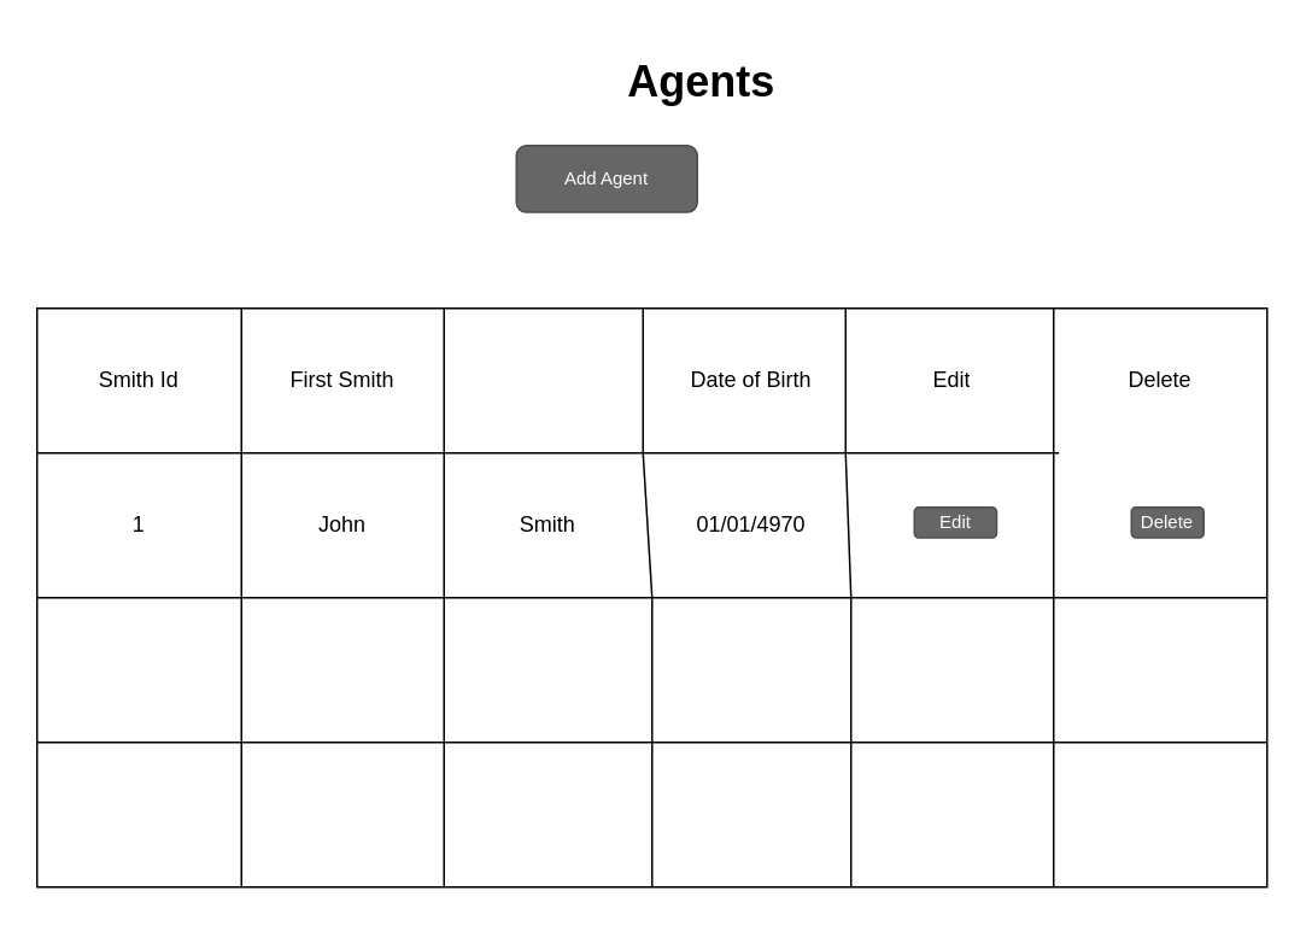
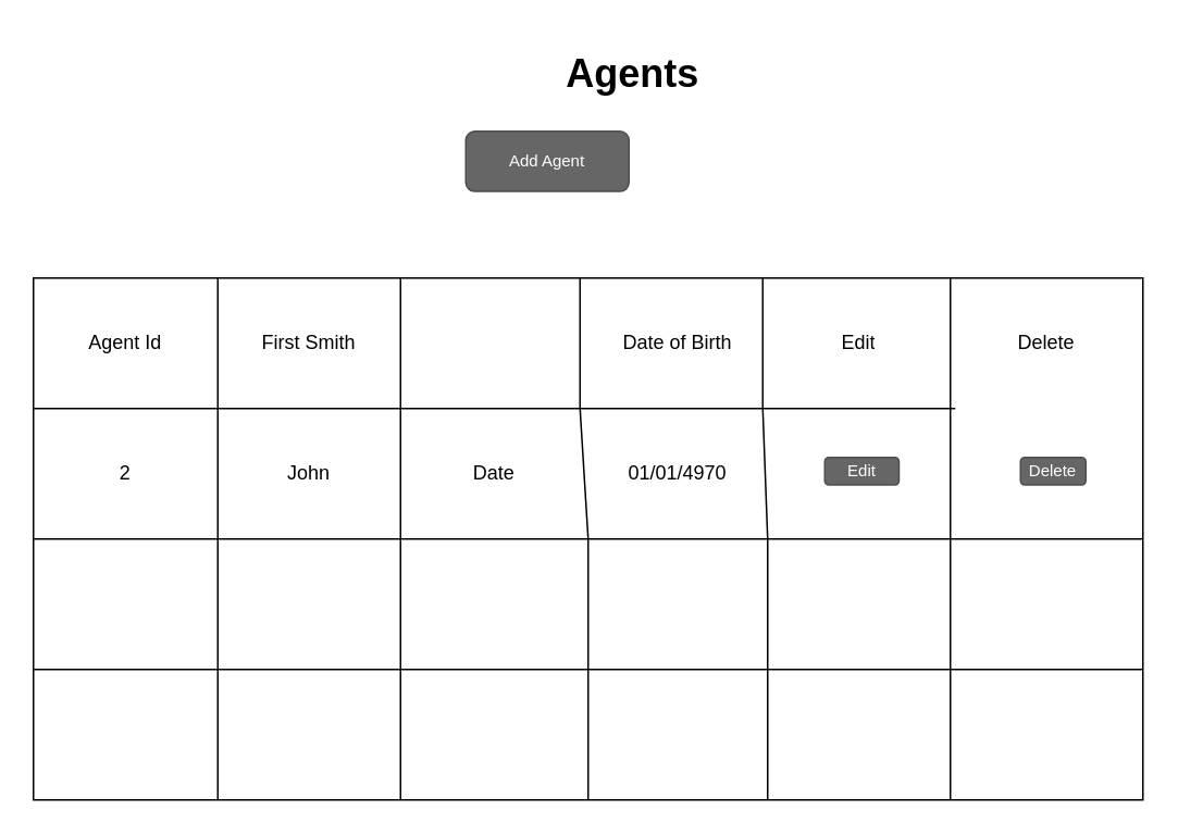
  <mxCell id="0" />
  <mxCell id="1" parent="0" />
  <mxCell id="2" value="" style="shape=table;startSize=0;container=1;collapsible=0;childLayout=tableLayout;" parent="1" vertex="1"><mxGeometry x="20" y="170" width="680" height="320" as="geometry" /></mxCell>
  <mxCell id="3" value="" style="shape=partialRectangle;collapsible=0;dropTarget=0;pointerEvents=0;fillColor=none;top=0;left=0;bottom=0;right=0;points=[[0,0.5],[1,0.5]];portConstraint=eastwest;" parent="2" vertex="1"><mxGeometry width="680" height="80" as="geometry" /></mxCell>
- <mxCell id="4" value="Smith Id" style="shape=partialRectangle;html=1;whiteSpace=wrap;connectable=0;overflow=hidden;fillColor=none;top=0;left=0;bottom=0;right=0;pointerEvents=1;" parent="3" vertex="1"><mxGeometry width="113" height="80" as="geometry"><mxRectangle width="113" height="80" as="alternateBounds" /></mxGeometry></mxCell>
+ <mxCell id="4" value="Agent Id" style="shape=partialRectangle;html=1;whiteSpace=wrap;connectable=0;overflow=hidden;fillColor=none;top=0;left=0;bottom=0;right=0;pointerEvents=1;" parent="3" vertex="1"><mxGeometry width="113" height="80" as="geometry"><mxRectangle width="113" height="80" as="alternateBounds" /></mxGeometry></mxCell>
  <mxCell id="5" value="First Smith" style="shape=partialRectangle;html=1;whiteSpace=wrap;connectable=0;overflow=hidden;fillColor=none;top=0;left=0;bottom=0;right=0;pointerEvents=1;" parent="3" vertex="1"><mxGeometry x="113" width="112" height="80" as="geometry"><mxRectangle width="112" height="80" as="alternateBounds" /></mxGeometry></mxCell>
  <mxCell id="6" value="Date of Birth" style="shape=partialRectangle;html=1;whiteSpace=wrap;connectable=0;overflow=hidden;fillColor=none;top=0;left=0;bottom=0;right=0;pointerEvents=1;" parent="3" vertex="1"><mxGeometry x="340" width="110" height="80" as="geometry"><mxRectangle width="110" height="80" as="alternateBounds" /></mxGeometry></mxCell>
  <mxCell id="7" value="Edit" style="shape=partialRectangle;html=1;whiteSpace=wrap;connectable=0;overflow=hidden;fillColor=none;top=0;left=0;bottom=0;right=0;pointerEvents=1;" parent="3" vertex="1"><mxGeometry x="450" width="112" height="80" as="geometry"><mxRectangle width="112" height="80" as="alternateBounds" /></mxGeometry></mxCell>
  <mxCell id="8" value="Delete" style="shape=partialRectangle;html=1;whiteSpace=wrap;connectable=0;overflow=hidden;fillColor=none;top=0;left=0;bottom=0;right=0;pointerEvents=1;" parent="3" vertex="1"><mxGeometry x="562" width="118" height="80" as="geometry"><mxRectangle width="118" height="80" as="alternateBounds" /></mxGeometry></mxCell>
  <mxCell id="9" value="" style="shape=partialRectangle;collapsible=0;dropTarget=0;pointerEvents=0;fillColor=none;top=0;left=0;bottom=0;right=0;points=[[0,0.5],[1,0.5]];portConstraint=eastwest;" parent="2" vertex="1"><mxGeometry y="80" width="680" height="80" as="geometry" /></mxCell>
- <mxCell id="10" value="1" style="shape=partialRectangle;html=1;whiteSpace=wrap;connectable=0;overflow=hidden;fillColor=none;top=0;left=0;bottom=0;right=0;pointerEvents=1;" parent="9" vertex="1"><mxGeometry width="113" height="80" as="geometry"><mxRectangle width="113" height="80" as="alternateBounds" /></mxGeometry></mxCell>
+ <mxCell id="10" value="2" style="shape=partialRectangle;html=1;whiteSpace=wrap;connectable=0;overflow=hidden;fillColor=none;top=0;left=0;bottom=0;right=0;pointerEvents=1;" parent="9" vertex="1"><mxGeometry width="113" height="80" as="geometry"><mxRectangle width="113" height="80" as="alternateBounds" /></mxGeometry></mxCell>
  <mxCell id="11" value="John" style="shape=partialRectangle;html=1;whiteSpace=wrap;connectable=0;overflow=hidden;fillColor=none;top=0;left=0;bottom=0;right=0;pointerEvents=1;" parent="9" vertex="1"><mxGeometry x="113" width="112" height="80" as="geometry"><mxRectangle width="112" height="80" as="alternateBounds" /></mxGeometry></mxCell>
- <mxCell id="12" value="Smith" style="shape=partialRectangle;html=1;whiteSpace=wrap;connectable=0;overflow=hidden;fillColor=none;top=0;left=0;bottom=0;right=0;pointerEvents=1;" parent="9" vertex="1"><mxGeometry x="225" width="115" height="80" as="geometry"><mxRectangle width="115" height="80" as="alternateBounds" /></mxGeometry></mxCell>
+ <mxCell id="12" value="Date" style="shape=partialRectangle;html=1;whiteSpace=wrap;connectable=0;overflow=hidden;fillColor=none;top=0;left=0;bottom=0;right=0;pointerEvents=1;" parent="9" vertex="1"><mxGeometry x="225" width="115" height="80" as="geometry"><mxRectangle width="115" height="80" as="alternateBounds" /></mxGeometry></mxCell>
  <mxCell id="13" value="01/01/4970" style="shape=partialRectangle;html=1;whiteSpace=wrap;connectable=0;overflow=hidden;fillColor=none;top=0;left=0;bottom=0;right=0;pointerEvents=1;" parent="9" vertex="1"><mxGeometry x="340" width="110" height="80" as="geometry"><mxRectangle width="110" height="80" as="alternateBounds" /></mxGeometry></mxCell>
  <mxCell id="14" value="" style="shape=partialRectangle;html=1;whiteSpace=wrap;connectable=0;overflow=hidden;fillColor=none;top=0;left=0;bottom=0;right=0;pointerEvents=1;" parent="9" vertex="1"><mxGeometry x="450" width="112" height="80" as="geometry"><mxRectangle width="112" height="80" as="alternateBounds" /></mxGeometry></mxCell>
  <mxCell id="15" value="" style="shape=partialRectangle;html=1;whiteSpace=wrap;connectable=0;overflow=hidden;fillColor=none;top=0;left=0;bottom=0;right=0;pointerEvents=1;" parent="9" vertex="1"><mxGeometry x="562" width="118" height="80" as="geometry"><mxRectangle width="118" height="80" as="alternateBounds" /></mxGeometry></mxCell>
  <mxCell id="16" value="" style="shape=partialRectangle;collapsible=0;dropTarget=0;pointerEvents=0;fillColor=none;top=0;left=0;bottom=0;right=0;points=[[0,0.5],[1,0.5]];portConstraint=eastwest;" parent="2" vertex="1"><mxGeometry y="160" width="680" height="80" as="geometry" /></mxCell>
  <mxCell id="17" value="" style="shape=partialRectangle;html=1;whiteSpace=wrap;connectable=0;overflow=hidden;fillColor=none;top=0;left=0;bottom=0;right=0;pointerEvents=1;" parent="16" vertex="1"><mxGeometry width="113" height="80" as="geometry"><mxRectangle width="113" height="80" as="alternateBounds" /></mxGeometry></mxCell>
  <mxCell id="18" value="" style="shape=partialRectangle;html=1;whiteSpace=wrap;connectable=0;overflow=hidden;fillColor=none;top=0;left=0;bottom=0;right=0;pointerEvents=1;" parent="16" vertex="1"><mxGeometry x="113" width="112" height="80" as="geometry"><mxRectangle width="112" height="80" as="alternateBounds" /></mxGeometry></mxCell>
  <mxCell id="19" value="" style="shape=partialRectangle;html=1;whiteSpace=wrap;connectable=0;overflow=hidden;fillColor=none;top=0;left=0;bottom=0;right=0;pointerEvents=1;" parent="16" vertex="1"><mxGeometry x="225" width="115" height="80" as="geometry"><mxRectangle width="115" height="80" as="alternateBounds" /></mxGeometry></mxCell>
  <mxCell id="20" value="" style="shape=partialRectangle;html=1;whiteSpace=wrap;connectable=0;overflow=hidden;fillColor=none;top=0;left=0;bottom=0;right=0;pointerEvents=1;" parent="16" vertex="1"><mxGeometry x="340" width="110" height="80" as="geometry"><mxRectangle width="110" height="80" as="alternateBounds" /></mxGeometry></mxCell>
  <mxCell id="21" value="" style="shape=partialRectangle;html=1;whiteSpace=wrap;connectable=0;overflow=hidden;fillColor=none;top=0;left=0;bottom=0;right=0;pointerEvents=1;" parent="16" vertex="1"><mxGeometry x="450" width="112" height="80" as="geometry"><mxRectangle width="112" height="80" as="alternateBounds" /></mxGeometry></mxCell>
  <mxCell id="22" value="" style="shape=partialRectangle;html=1;whiteSpace=wrap;connectable=0;overflow=hidden;fillColor=none;top=0;left=0;bottom=0;right=0;pointerEvents=1;" parent="16" vertex="1"><mxGeometry x="562" width="118" height="80" as="geometry"><mxRectangle width="118" height="80" as="alternateBounds" /></mxGeometry></mxCell>
  <mxCell id="23" value="" style="shape=partialRectangle;collapsible=0;dropTarget=0;pointerEvents=0;fillColor=none;top=0;left=0;bottom=0;right=0;points=[[0,0.5],[1,0.5]];portConstraint=eastwest;" parent="2" vertex="1"><mxGeometry y="240" width="680" height="80" as="geometry" /></mxCell>
  <mxCell id="24" value="" style="shape=partialRectangle;html=1;whiteSpace=wrap;connectable=0;overflow=hidden;fillColor=none;top=0;left=0;bottom=0;right=0;pointerEvents=1;" parent="23" vertex="1"><mxGeometry width="113" height="80" as="geometry"><mxRectangle width="113" height="80" as="alternateBounds" /></mxGeometry></mxCell>
  <mxCell id="25" value="" style="shape=partialRectangle;html=1;whiteSpace=wrap;connectable=0;overflow=hidden;fillColor=none;top=0;left=0;bottom=0;right=0;pointerEvents=1;" parent="23" vertex="1"><mxGeometry x="113" width="112" height="80" as="geometry"><mxRectangle width="112" height="80" as="alternateBounds" /></mxGeometry></mxCell>
  <mxCell id="26" value="" style="shape=partialRectangle;html=1;whiteSpace=wrap;connectable=0;overflow=hidden;fillColor=none;top=0;left=0;bottom=0;right=0;pointerEvents=1;" parent="23" vertex="1"><mxGeometry x="225" width="115" height="80" as="geometry"><mxRectangle width="115" height="80" as="alternateBounds" /></mxGeometry></mxCell>
  <mxCell id="27" value="" style="shape=partialRectangle;html=1;whiteSpace=wrap;connectable=0;overflow=hidden;fillColor=none;top=0;left=0;bottom=0;right=0;pointerEvents=1;" parent="23" vertex="1"><mxGeometry x="340" width="110" height="80" as="geometry"><mxRectangle width="110" height="80" as="alternateBounds" /></mxGeometry></mxCell>
  <mxCell id="28" value="" style="shape=partialRectangle;html=1;whiteSpace=wrap;connectable=0;overflow=hidden;fillColor=none;top=0;left=0;bottom=0;right=0;pointerEvents=1;" parent="23" vertex="1"><mxGeometry x="450" width="112" height="80" as="geometry"><mxRectangle width="112" height="80" as="alternateBounds" /></mxGeometry></mxCell>
  <mxCell id="29" value="" style="shape=partialRectangle;html=1;whiteSpace=wrap;connectable=0;overflow=hidden;fillColor=none;top=0;left=0;bottom=0;right=0;pointerEvents=1;" parent="23" vertex="1"><mxGeometry x="562" width="118" height="80" as="geometry"><mxRectangle width="118" height="80" as="alternateBounds" /></mxGeometry></mxCell>
  <mxCell id="30" value="Edit" style="rounded=1;html=1;shadow=0;dashed=0;whiteSpace=wrap;fontSize=10;fillColor=#666666;align=center;strokeColor=#4D4D4D;fontColor=#ffffff;" parent="1" vertex="1"><mxGeometry x="505" y="280" width="45.5" height="16.88" as="geometry" /></mxCell>
  <mxCell id="31" value="Delete" style="rounded=1;html=1;shadow=0;dashed=0;whiteSpace=wrap;fontSize=10;fillColor=#666666;align=center;strokeColor=#4D4D4D;fontColor=#ffffff;" parent="1" vertex="1"><mxGeometry x="625" y="280" width="40" height="16.88" as="geometry" /></mxCell>
  <mxCell id="32" value="&lt;b&gt;&lt;font style=&quot;font-size: 24px&quot;&gt;Agents&lt;/font&gt;&lt;/b&gt;" style="text;html=1;strokeColor=none;fillColor=none;align=center;verticalAlign=middle;whiteSpace=wrap;rounded=0;" parent="1" vertex="1"><mxGeometry x="330" y="20" width="115" height="50" as="geometry" /></mxCell>
  <mxCell id="33" value="Add Agent" style="rounded=1;html=1;shadow=0;dashed=0;whiteSpace=wrap;fontSize=10;fillColor=#666666;align=center;strokeColor=#4D4D4D;fontColor=#ffffff;" vertex="1" parent="1"><mxGeometry x="285" y="80" width="100" height="36.88" as="geometry" /></mxCell>
